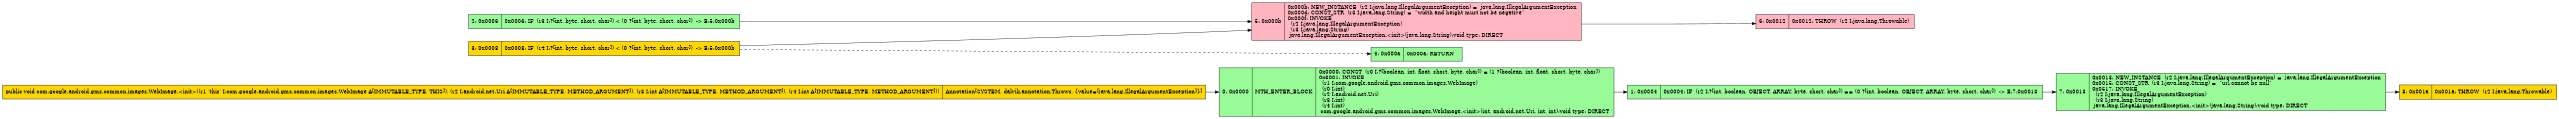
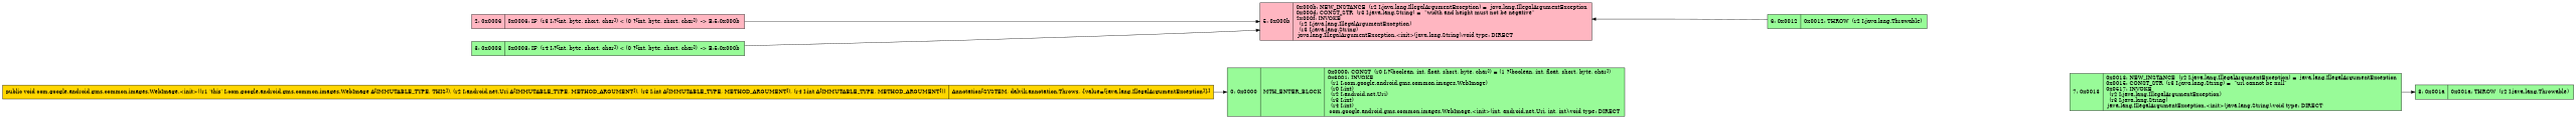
  digraph {
    rankdir=LR
    node [fillcolor=palegreen shape=record style=filled]
    n1 [label="{0\:\ 0x0000|MTH_ENTER_BLOCK\l|0x0000: CONST  (r0 I:?[boolean, int, float, short, byte, char]) = (1 ?[boolean, int, float, short, byte, char]) \l0x6001: INVOKE  \l  (r1 I:com.google.android.gms.common.images.WebImage)\l  (r0 I:int)\l  (r2 I:android.net.Uri)\l  (r3 I:int)\l  (r4 I:int)\l com.google.android.gms.common.images.WebImage.\<init\>(int, android.net.Uri, int, int):void type: DIRECT \l}"]
-   n2 [label="{1\:\ 0x0004|0x0004: IF  (r2 I:?[int, boolean, OBJECT, ARRAY, byte, short, char]) == (0 ?[int, boolean, OBJECT, ARRAY, byte, short, char])  \-\> B:7:0x0013 \l}"]
    n3 [label="{7\:\ 0x0013|0x0013: NEW_INSTANCE  (r2 I:java.lang.IllegalArgumentException) =  java.lang.IllegalArgumentException \l0x0015: CONST_STR  (r3 I:java.lang.String) =  \"url cannot be null\" \l0x0517: INVOKE  \l  (r2 I:java.lang.IllegalArgumentException)\l  (r3 I:java.lang.String)\l java.lang.IllegalArgumentException.\<init\>(java.lang.String):void type: DIRECT \l}"]
-   n4 [label="{2\:\ 0x0006|0x0006: IF  (r3 I:?[int, byte, short, char]) \< (0 ?[int, byte, short, char])  \-\> B:5:0x000b \l}"]
-   n5 [fillcolor=lightpink label="{5\:\ 0x000b|0x000b: NEW_INSTANCE  (r2 I:java.lang.IllegalArgumentException) =  java.lang.IllegalArgumentException \l0x000d: CONST_STR  (r3 I:java.lang.String) =  \"width and height must not be negative\" \l0x000f: INVOKE  \l  (r2 I:java.lang.IllegalArgumentException)\l  (r3 I:java.lang.String)\l java.lang.IllegalArgumentException.\<init\>(java.lang.String):void type: DIRECT \l}"]
-   n6 [fillcolor=gold label="{8\:\ 0x001a|0x001a: THROW  (r2 I:java.lang.Throwable) \l}"]
-   n7 [fillcolor=gold label="{3\:\ 0x0008|0x0008: IF  (r4 I:?[int, byte, short, char]) \< (0 ?[int, byte, short, char])  \-\> B:5:0x000b \l}"]
-   n8 [label="{4\:\ 0x000a|0x000a: RETURN   \l}"]
-   n9 [fillcolor=lightpink label="{6\:\ 0x0012|0x0012: THROW  (r2 I:java.lang.Throwable) \l}"]
+   n4 [fillcolor=lightpink label="{2\:\ 0x0006|0x0006: IF  (r3 I:?[int, byte, short, char]) \< (0 ?[int, byte, short, char])  \-\> B:5:0x000b \l}"]
+   n5 [fillcolor=lightpink label="{5\:\ 0x000b|0x000b: NEW_INSTANCE  (r2 I:java.lang.IllegalArgumentException) =  java.lang.IllegalArgumentException \l0x000d: CONST_STR  (r3 I:java.lang.String) =  \"width and height must not be negative\" \l2x000f: INVOKE  \l  (r2 I:java.lang.IllegalArgumentException)\l  (r3 I:java.lang.String)\l java.lang.IllegalArgumentException.\<init\>(java.lang.String):void type: DIRECT \l}"]
+   n6 [label="{8\:\ 0x001a|0x001a: THROW  (r2 I:java.lang.Throwable) \l}"]
+   n7 [label="{3\:\ 0x0008|0x0008: IF  (r4 I:?[int, byte, short, char]) \< (0 ?[int, byte, short, char])  \-\> B:5:0x000b \l}"]
+   n9 [label="{6\:\ 0x0012|0x0012: THROW  (r2 I:java.lang.Throwable) \l}"]
    n10 [fillcolor=gold label="{public void com.google.android.gms.common.images.WebImage.\<init\>((r1 'this' I:com.google.android.gms.common.images.WebImage A[IMMUTABLE_TYPE, THIS]), (r2 I:android.net.Uri A[IMMUTABLE_TYPE, METHOD_ARGUMENT]), (r3 I:int A[IMMUTABLE_TYPE, METHOD_ARGUMENT]), (r4 I:int A[IMMUTABLE_TYPE, METHOD_ARGUMENT]))  | Annotation[SYSTEM, dalvik.annotation.Throws, \{value=[java.lang.IllegalArgumentException]\}]\l}"]
-   n1 -> n2
-   n2 -> n3
    n3 -> n6
    n4 -> n5
-   n5 -> n9
+   n9 -> n5
    n7 -> n5
-   n7 -> n8 [style=dashed]
    n10 -> n1
  }
